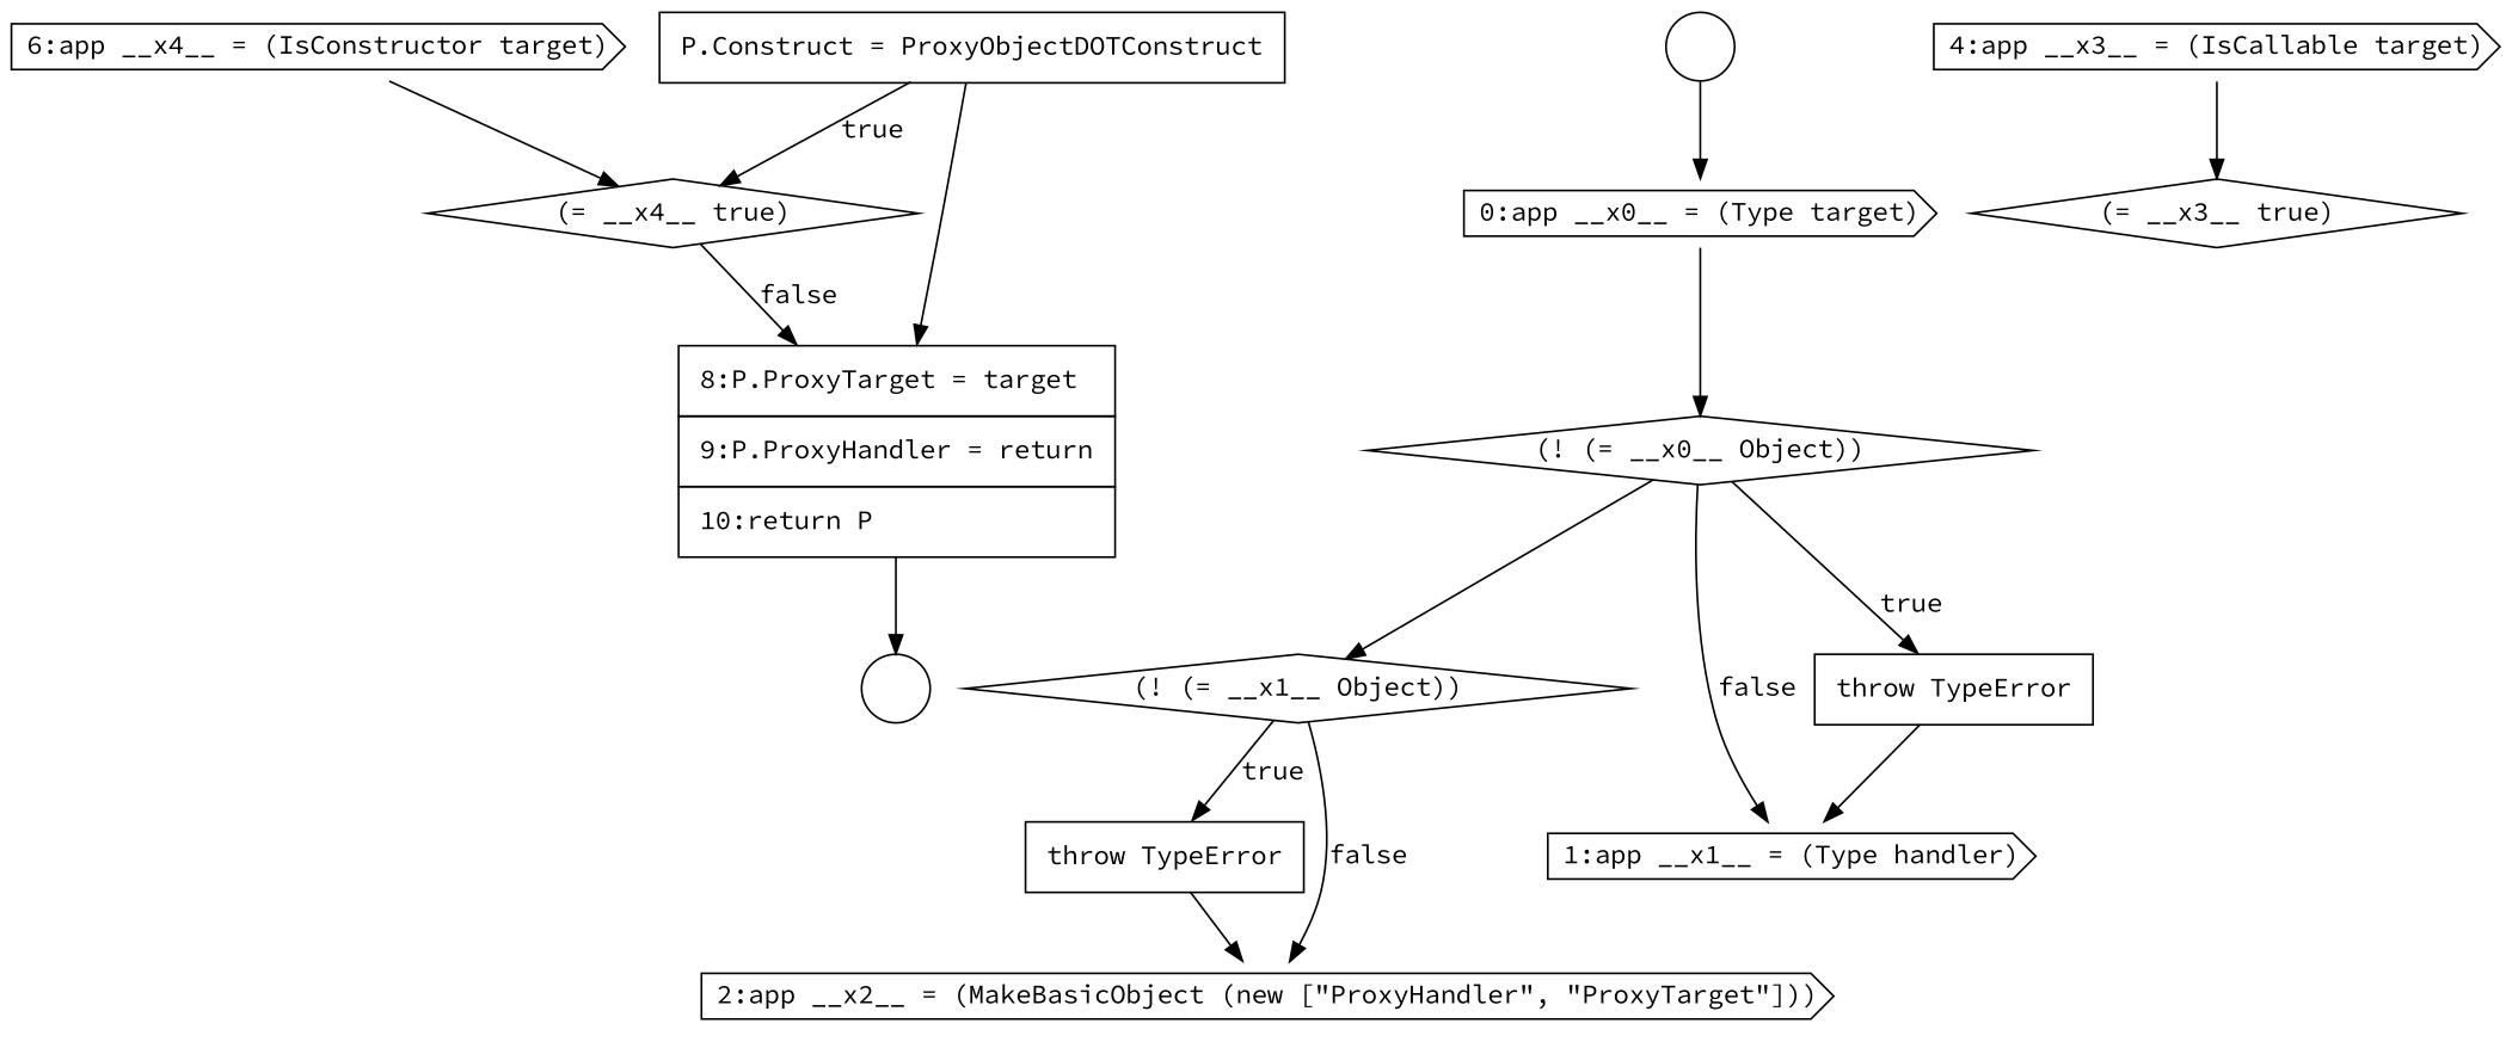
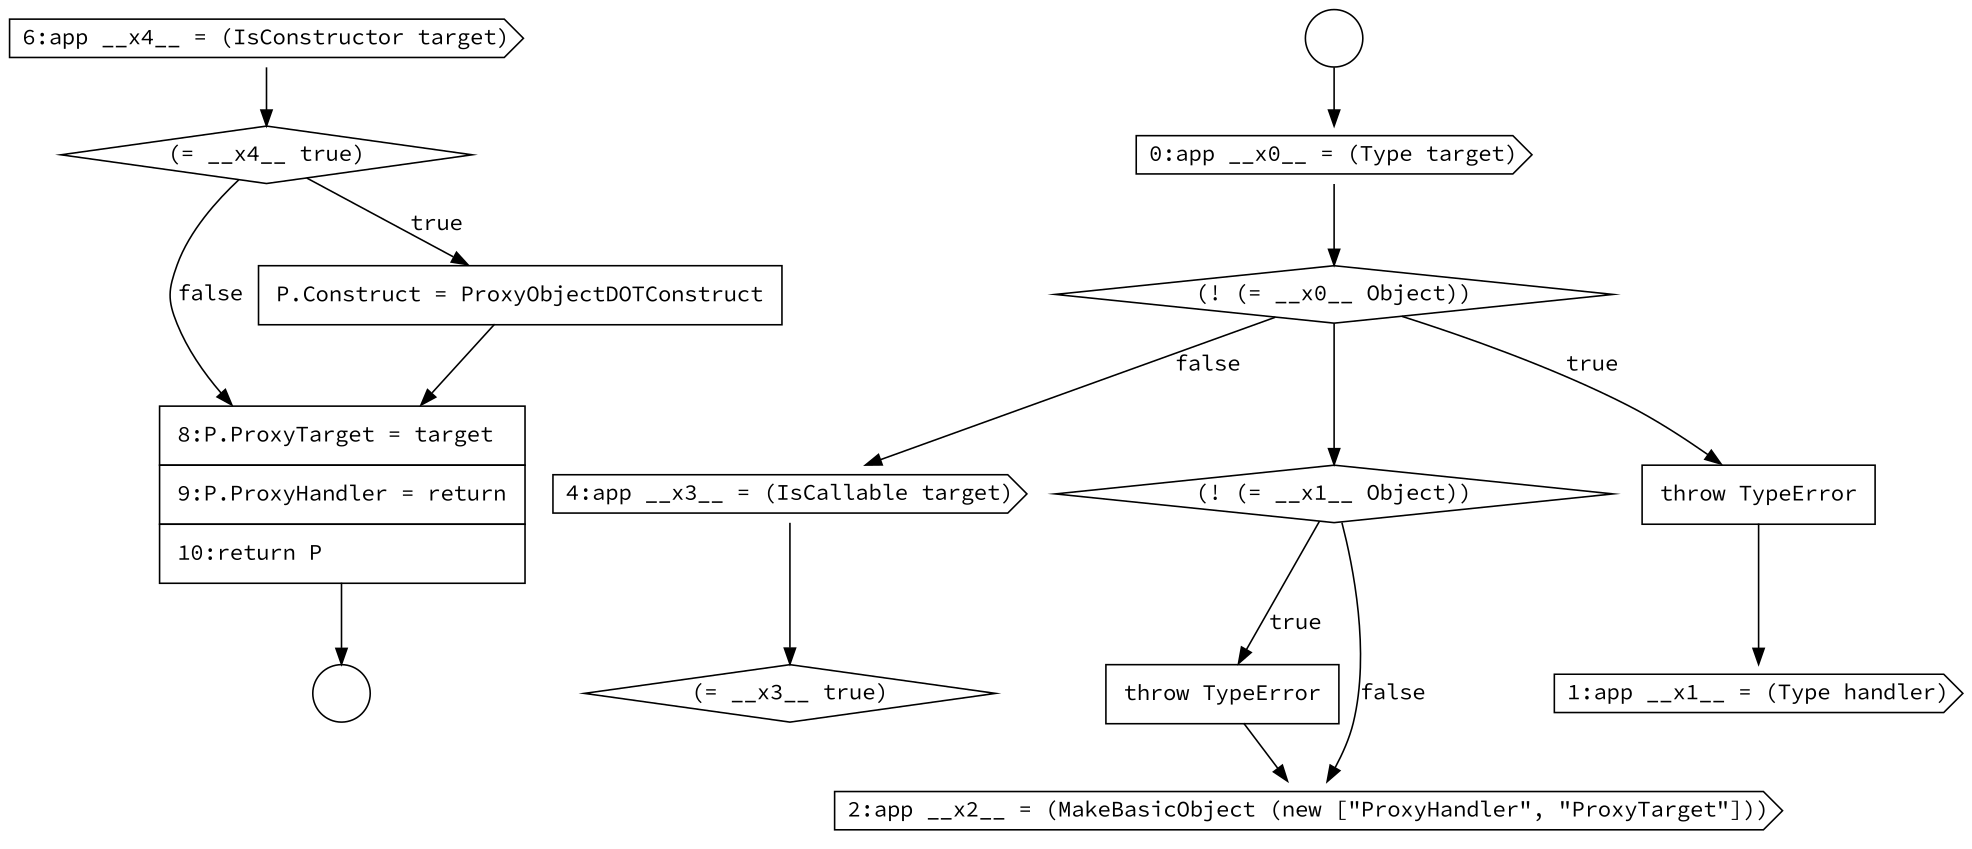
  digraph {
    fontname="Source Code Pro"
    node [color=black fillcolor=white fontname="Source Code Pro" shape=cds style=filled]
    edge [color=black fontname="Source Code Pro"]
    n1 [label=<<font color="black">     <table border="0" cellborder="1" cellspacing="0" cellpadding="10">       <tr><td align="left">8:P.ProxyTarget = target</td></tr>       <tr><td align="left">9:P.ProxyHandler = return</td></tr>       <tr><td align="left">10:return P</td></tr>     </table>   </font>> margin=0 shape=none]
    n2 [label=" " shape=circle]
    n3 [label=<<font color="black">6:app __x4__ = (IsConstructor target)</font>>]
    n4 [label=<<font color="black">(= __x4__ true)</font>> shape=diamond]
    n5 [label=<<font color="black">     <table border="0" cellborder="1" cellspacing="0" cellpadding="10">       <tr><td align="left">throw TypeError</td></tr>     </table>   </font>> margin=0 shape=none]
    n6 [label=<<font color="black">2:app __x2__ = (MakeBasicObject (new [&quot;ProxyHandler&quot;, &quot;ProxyTarget&quot;]))</font>>]
    n7 [label=<<font color="black">4:app __x3__ = (IsCallable target)</font>>]
    n8 [label=<<font color="black">(= __x3__ true)</font>> shape=diamond]
    n9 [label=" " shape=circle]
    n10 [label=<<font color="black">0:app __x0__ = (Type target)</font>>]
    n11 [label=<<font color="black">(! (= __x0__ Object))</font>> shape=diamond]
    n12 [label=<<font color="black">(! (= __x1__ Object))</font>> shape=diamond]
    n13 [label=<<font color="black">1:app __x1__ = (Type handler)</font>>]
    n14 [label=<<font color="black">     <table border="0" cellborder="1" cellspacing="0" cellpadding="10">       <tr><td align="left">P.Construct = ProxyObjectDOTConstruct</td></tr>     </table>   </font>> margin=0 shape=none]
    n15 [label=<<font color="black">     <table border="0" cellborder="1" cellspacing="0" cellpadding="10">       <tr><td align="left">throw TypeError</td></tr>     </table>   </font>> margin=0 shape=none]
    n1 -> n2
    n3 -> n4
    n4 -> n1 [label=<<font color="black">false</font>>]
-   n14 -> n4 [label=<<font color="black">true</font>>]
+   n4 -> n14 [label=<<font color="black">true</font>>]
    n5 -> n6
    n7 -> n8
    n9 -> n10
    n10 -> n11
    n11 -> n12
-   n11 -> n13 [label=<<font color="black">false</font>>]
+   n11 -> n7 [label=<<font color="black">false</font>>]
    n11 -> n15 [label=<<font color="black">true</font>>]
    n12 -> n5 [label=<<font color="black">true</font>>]
    n12 -> n6 [label=<<font color="black">false</font>>]
    n14 -> n1
    n15 -> n13
  }
